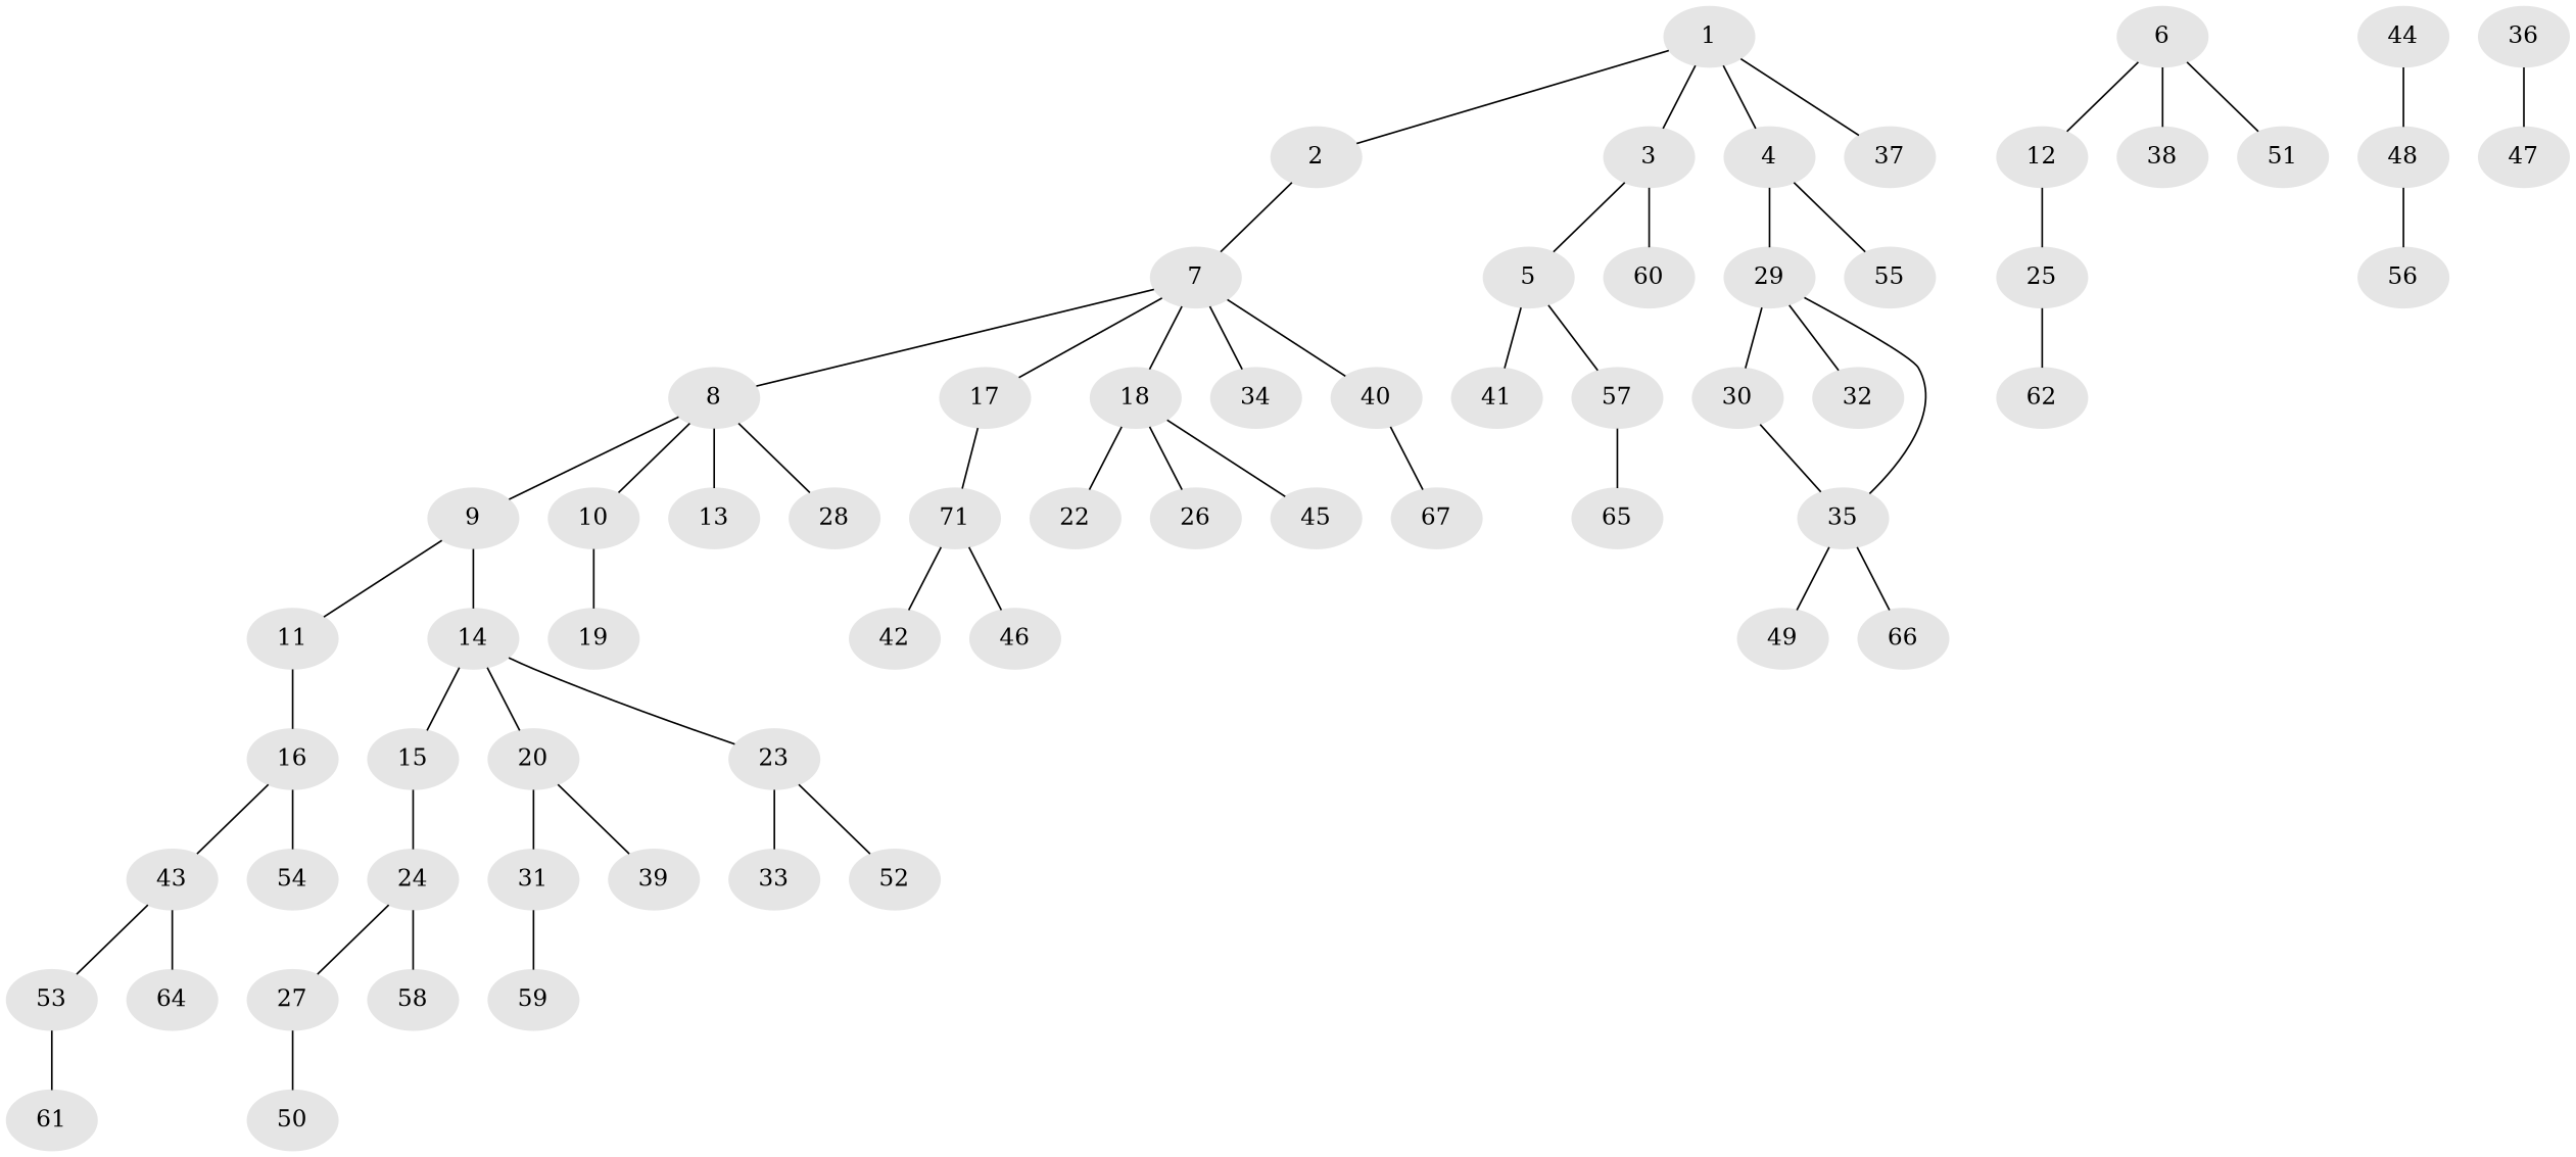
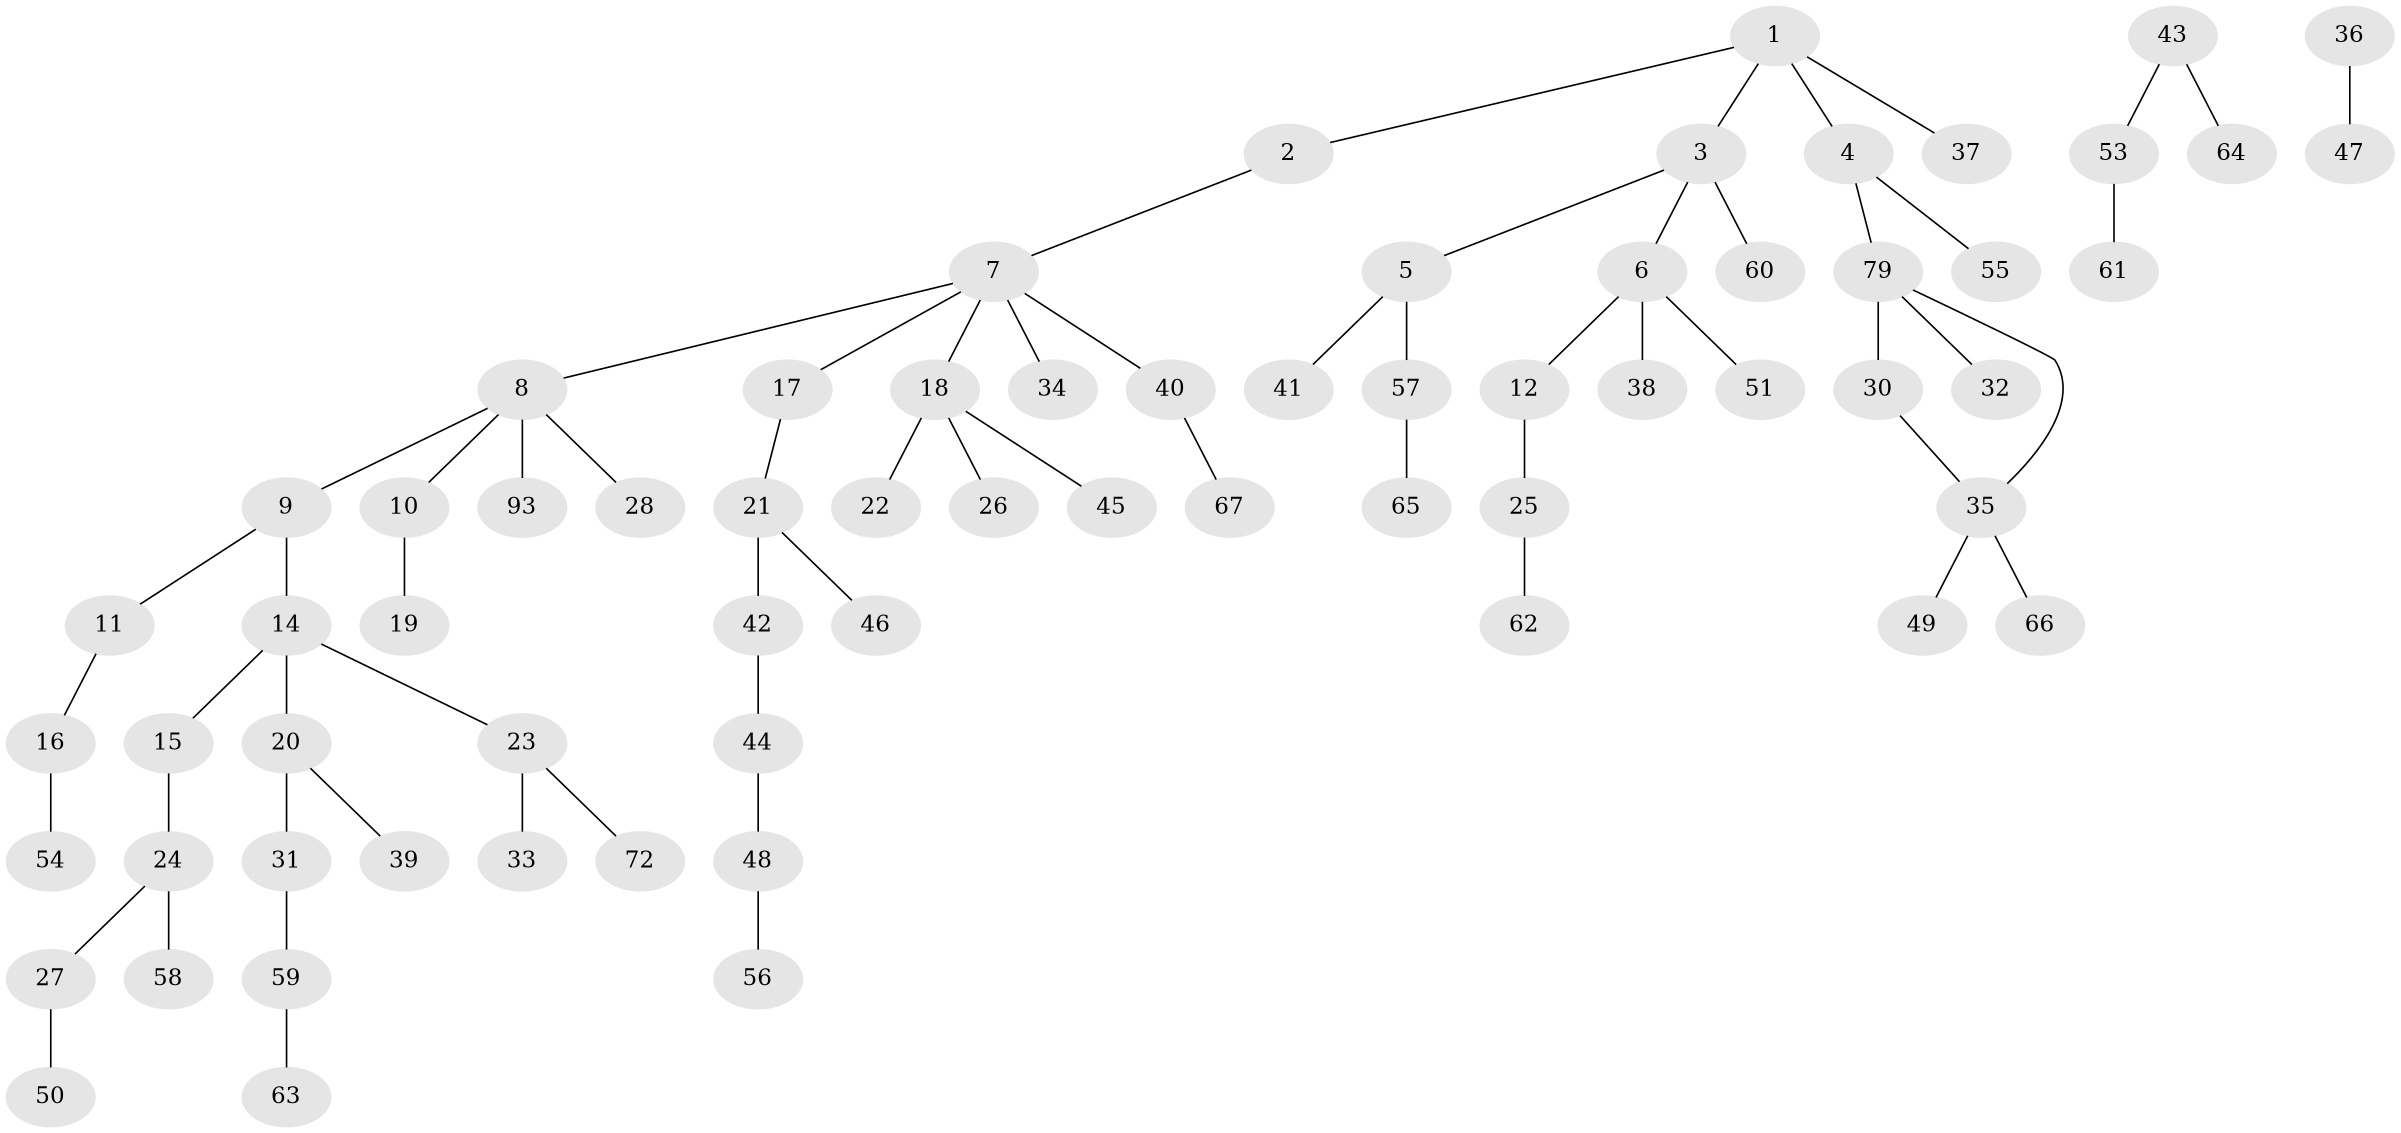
  graph {
    node [color=gray90 style=filled]
    1
    2
    3
    4
    37
    7
    5
    6
    60
-   29
+   29 [label=79]
    55
    8
    17
    18
    34
    40
    41
    57
    12
    38
    51
    30
    32
    35
    65
    25
    9
    10
-   13
+   13 [label=93]
    28
-   21 [label=71]
+   21
    22
    26
    45
    67
    11
    14
    19
    16
    15
    20
    23
    43
    54
    62
    24
    31
    39
    33
-   52
+   52 [label=72]
    27
    58
    53
    64
    42
    46
    59
    44
    50
    36
    47
    49
    66
+   63
    48
    61
    56
    1 -- 2
    1 -- 3
    1 -- 4
    1 -- 37
    2 -- 7
    3 -- 5
+   3 -- 6
    3 -- 60
    4 -- 29
    4 -- 55
    7 -- 8
    7 -- 17
    7 -- 18
    7 -- 34
    7 -- 40
    5 -- 41
    5 -- 57
    6 -- 12
    6 -- 38
    6 -- 51
    29 -- 30
    29 -- 32
    29 -- 35
    8 -- 9
    8 -- 10
    8 -- 13
    8 -- 28
    17 -- 21
    18 -- 22
    18 -- 26
    18 -- 45
    40 -- 67
    57 -- 65
    12 -- 25
    30 -- 35
    35 -- 49
    35 -- 66
    25 -- 62
    9 -- 11
    9 -- 14
    10 -- 19
    21 -- 42
    21 -- 46
    11 -- 16
    14 -- 15
    14 -- 20
    14 -- 23
-   16 -- 43
    16 -- 54
    15 -- 24
    20 -- 31
    20 -- 39
    23 -- 33
    23 -- 52
    43 -- 53
    43 -- 64
    24 -- 27
    24 -- 58
    31 -- 59
    27 -- 50
    53 -- 61
+   42 -- 44
+   59 -- 63
    44 -- 48
    36 -- 47
    48 -- 56
  }
